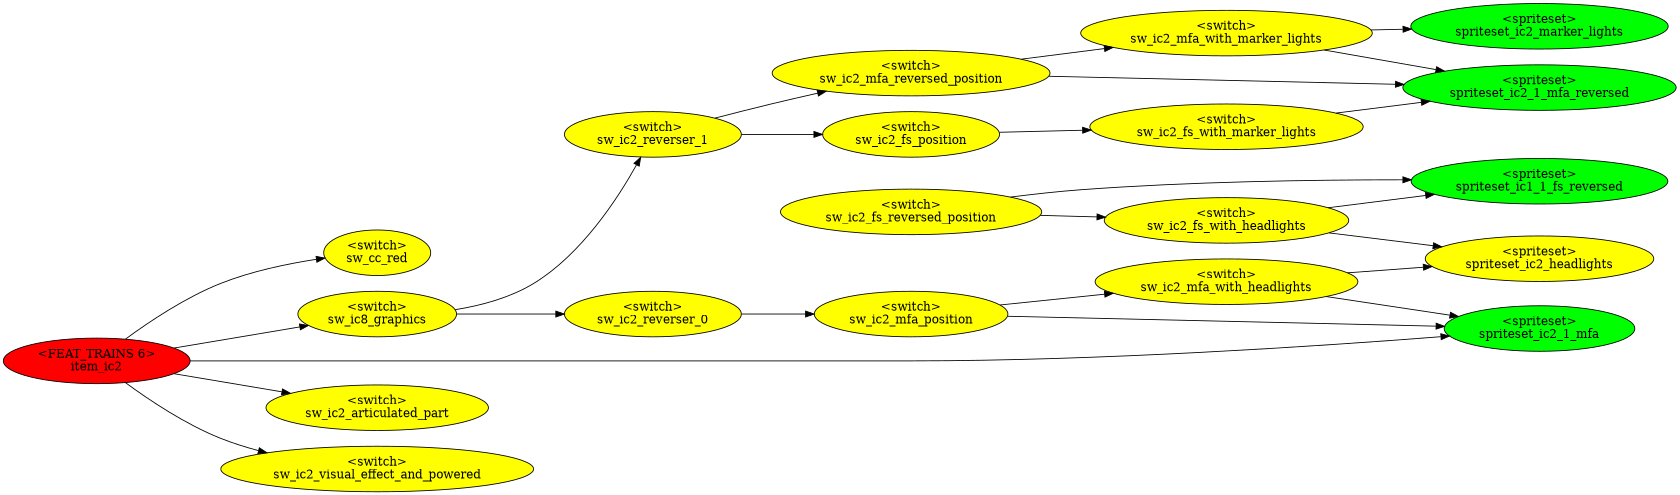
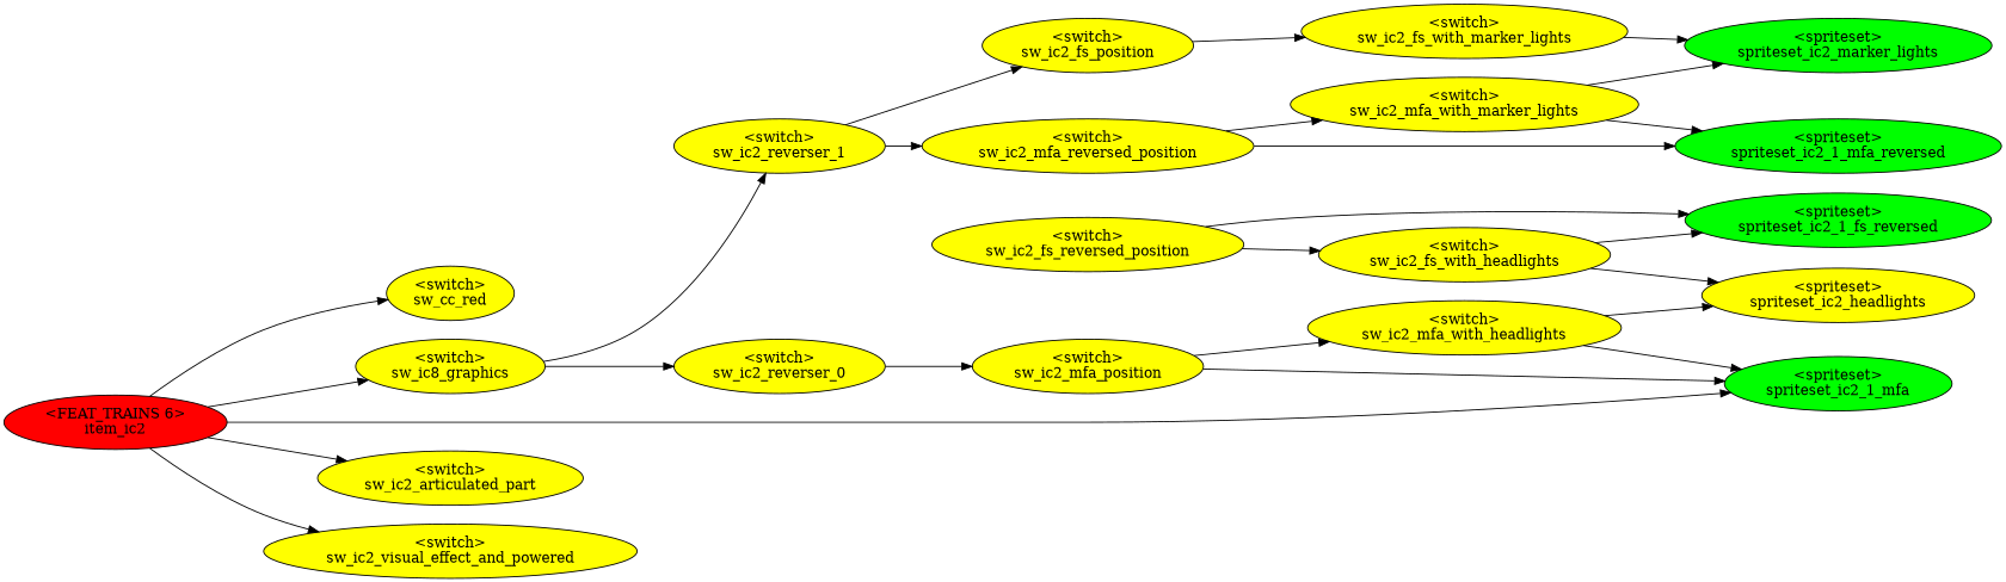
  digraph {
    rankdir=LR
    node [fillcolor=yellow style=filled]
    n1 [label="<switch>\nsw_cc_red"]
    n2 [label="<spriteset>\nspriteset_ic2_headlights"]
    n3 [fillcolor=green label="<spriteset>\nspriteset_ic2_marker_lights"]
    n4 [fillcolor=green label="<spriteset>\nspriteset_ic2_1_mfa"]
    n5 [fillcolor=green label="<spriteset>\nspriteset_ic2_1_mfa_reversed"]
-   n6 [fillcolor=green label="<spriteset>\nspriteset_ic1_1_fs_reversed"]
+   n6 [fillcolor=green label="<spriteset>\nspriteset_ic2_1_fs_reversed"]
    n7 [label="<switch>\nsw_ic2_mfa_with_headlights"]
    n8 [label="<switch>\nsw_ic2_mfa_position"]
    n9 [label="<switch>\nsw_ic2_mfa_with_marker_lights"]
    n10 [label="<switch>\nsw_ic2_mfa_reversed_position"]
    n11 [label="<switch>\nsw_ic2_fs_with_headlights"]
    n12 [label="<switch>\nsw_ic2_fs_reversed_position"]
    n13 [label="<switch>\nsw_ic2_fs_with_marker_lights"]
    n14 [label="<switch>\nsw_ic2_fs_position"]
    n15 [label="<switch>\nsw_ic2_reverser_0"]
    n16 [label="<switch>\nsw_ic2_reverser_1"]
    n17 [label="<switch>\nsw_ic8_graphics"]
    n18 [label="<switch>\nsw_ic2_articulated_part"]
    n19 [label="<switch>\nsw_ic2_visual_effect_and_powered"]
    n20 [fillcolor=red label="<FEAT_TRAINS 6>\nitem_ic2"]
    n7 -> n2
    n7 -> n4
    n8 -> n4
    n8 -> n7
    n9 -> n3
    n9 -> n5
    n10 -> n5
    n10 -> n9
    n11 -> n2
    n11 -> n6
    n12 -> n6
    n12 -> n11
-   n13 -> n5
+   n13 -> n3
    n14 -> n13
    n15 -> n8
    n16 -> n10
    n16 -> n14
    n17 -> n15
    n17 -> n16
    n20 -> n1
    n20 -> n4
    n20 -> n17
    n20 -> n18
    n20 -> n19
  }
